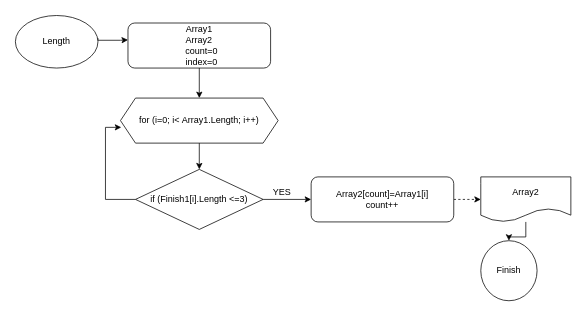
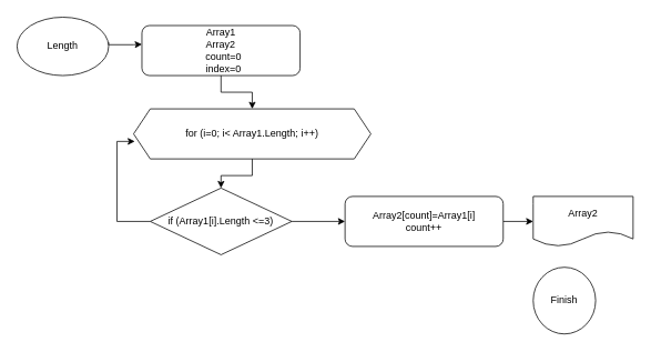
  <mxCell id="0" />
  <mxCell id="1" parent="0" />
  <mxCell id="2" style="edgeStyle=orthogonalEdgeStyle;rounded=0;orthogonalLoop=1;jettySize=auto;html=1;entryX=0;entryY=0.5;entryDx=0;entryDy=0;" edge="1" parent="1"><mxGeometry relative="1" as="geometry"><mxPoint x="130" y="50" as="sourcePoint" /><mxPoint x="170" y="52.5" as="targetPoint" /><Array as="points"><mxPoint x="130" y="53" /><mxPoint x="160" y="53" /></Array></mxGeometry></mxCell>
  <mxCell id="3" value="Length" style="ellipse;whiteSpace=wrap;html=1;" vertex="1" parent="1"><mxGeometry x="20" y="20" width="110" height="70" as="geometry" /></mxCell>
  <mxCell id="4" style="edgeStyle=orthogonalEdgeStyle;rounded=0;orthogonalLoop=1;jettySize=auto;html=1;exitX=0.5;exitY=1;exitDx=0;exitDy=0;entryX=0.5;entryY=0;entryDx=0;entryDy=0;" edge="1" parent="1" source="5" target="7"><mxGeometry relative="1" as="geometry" /></mxCell>
  <mxCell id="5" value="Array1&lt;br&gt;&amp;nbsp; Array2&amp;nbsp;&amp;nbsp;&lt;br&gt;&amp;nbsp; count=0&lt;br&gt;&amp;nbsp; index=0" style="rounded=1;whiteSpace=wrap;html=1;" vertex="1" parent="1"><mxGeometry x="170" y="30" width="190" height="60" as="geometry" /></mxCell>
  <mxCell id="6" style="edgeStyle=orthogonalEdgeStyle;rounded=0;orthogonalLoop=1;jettySize=auto;html=1;exitX=0.5;exitY=1;exitDx=0;exitDy=0;entryX=0.5;entryY=0;entryDx=0;entryDy=0;" edge="1" parent="1" source="7" target="10"><mxGeometry relative="1" as="geometry" /></mxCell>
- <mxCell id="7" value="for (i=0; i&amp;lt; Array1.Length; i++)" style="shape=hexagon;perimeter=hexagonPerimeter2;whiteSpace=wrap;html=1;fixedSize=1;" vertex="1" parent="1"><mxGeometry x="160" y="130" width="210" height="60" as="geometry" /></mxCell>
+ <mxCell id="7" value="for (i=0; i&amp;lt; Array1.Length; i++)" style="shape=hexagon;perimeter=hexagonPerimeter2;whiteSpace=wrap;html=1;fixedSize=1;" vertex="1" parent="1"><mxGeometry x="160" y="130" width="285" height="60" as="geometry" /></mxCell>
  <mxCell id="8" style="edgeStyle=orthogonalEdgeStyle;rounded=0;orthogonalLoop=1;jettySize=auto;html=1;exitX=1;exitY=0.5;exitDx=0;exitDy=0;entryX=0;entryY=0.5;entryDx=0;entryDy=0;" edge="1" parent="1" source="10" target="12"><mxGeometry relative="1" as="geometry" /></mxCell>
  <mxCell id="9" style="edgeStyle=orthogonalEdgeStyle;rounded=0;orthogonalLoop=1;jettySize=auto;html=1;exitX=0;exitY=0.5;exitDx=0;exitDy=0;entryX=0.005;entryY=0.65;entryDx=0;entryDy=0;entryPerimeter=0;" edge="1" parent="1" source="10" target="7"><mxGeometry relative="1" as="geometry"><mxPoint x="80" y="170" as="targetPoint" /><Array as="points"><mxPoint x="140" y="265" /><mxPoint x="140" y="169" /></Array></mxGeometry></mxCell>
- <mxCell id="10" value="if (Finish1[i].Length &amp;lt;=3)" style="rhombus;whiteSpace=wrap;html=1;" vertex="1" parent="1"><mxGeometry x="180" y="225" width="170" height="80" as="geometry" /></mxCell>
- <mxCell id="11" style="edgeStyle=orthogonalEdgeStyle;rounded=0;orthogonalLoop=1;jettySize=auto;html=1;exitX=1;exitY=0.5;exitDx=0;exitDy=0;entryX=0;entryY=0.5;entryDx=0;entryDy=0;dashed=1;" edge="1" parent="1" source="12" target="15"><mxGeometry relative="1" as="geometry" /></mxCell>
+ <mxCell id="10" value="if (Array1[i].Length &amp;lt;=3)" style="rhombus;whiteSpace=wrap;html=1;" vertex="1" parent="1"><mxGeometry x="180" y="225" width="170" height="80" as="geometry" /></mxCell>
+ <mxCell id="11" style="edgeStyle=orthogonalEdgeStyle;rounded=0;orthogonalLoop=1;jettySize=auto;html=1;exitX=1;exitY=0.5;exitDx=0;exitDy=0;entryX=0;entryY=0.5;entryDx=0;entryDy=0;" edge="1" parent="1" source="12" target="15"><mxGeometry relative="1" as="geometry" /></mxCell>
  <mxCell id="12" value="Array2[count]=Array1[i]&lt;br&gt;count++" style="whiteSpace=wrap;html=1;rounded=1;" vertex="1" parent="1"><mxGeometry x="414" y="235" width="190" height="60" as="geometry" /></mxCell>
- <mxCell id="13" value="YES" style="text;html=1;align=center;verticalAlign=middle;resizable=0;points=[];autosize=1;strokeColor=none;fillColor=none;" vertex="1" parent="1"><mxGeometry x="350" y="240" width="50" height="30" as="geometry" /></mxCell>
- <mxCell id="14" value="" style="edgeStyle=orthogonalEdgeStyle;rounded=0;orthogonalLoop=1;jettySize=auto;html=1;" edge="1" parent="1" source="15" target="16"><mxGeometry relative="1" as="geometry" /></mxCell>
  <mxCell id="15" value="Array2" style="shape=document;whiteSpace=wrap;html=1;boundedLbl=1;" vertex="1" parent="1"><mxGeometry x="640" y="235" width="120" height="60" as="geometry" /></mxCell>
  <mxCell id="16" value="Finish" style="ellipse;whiteSpace=wrap;html=1;" vertex="1" parent="1"><mxGeometry x="640" y="320" width="75" height="80" as="geometry" /></mxCell>
